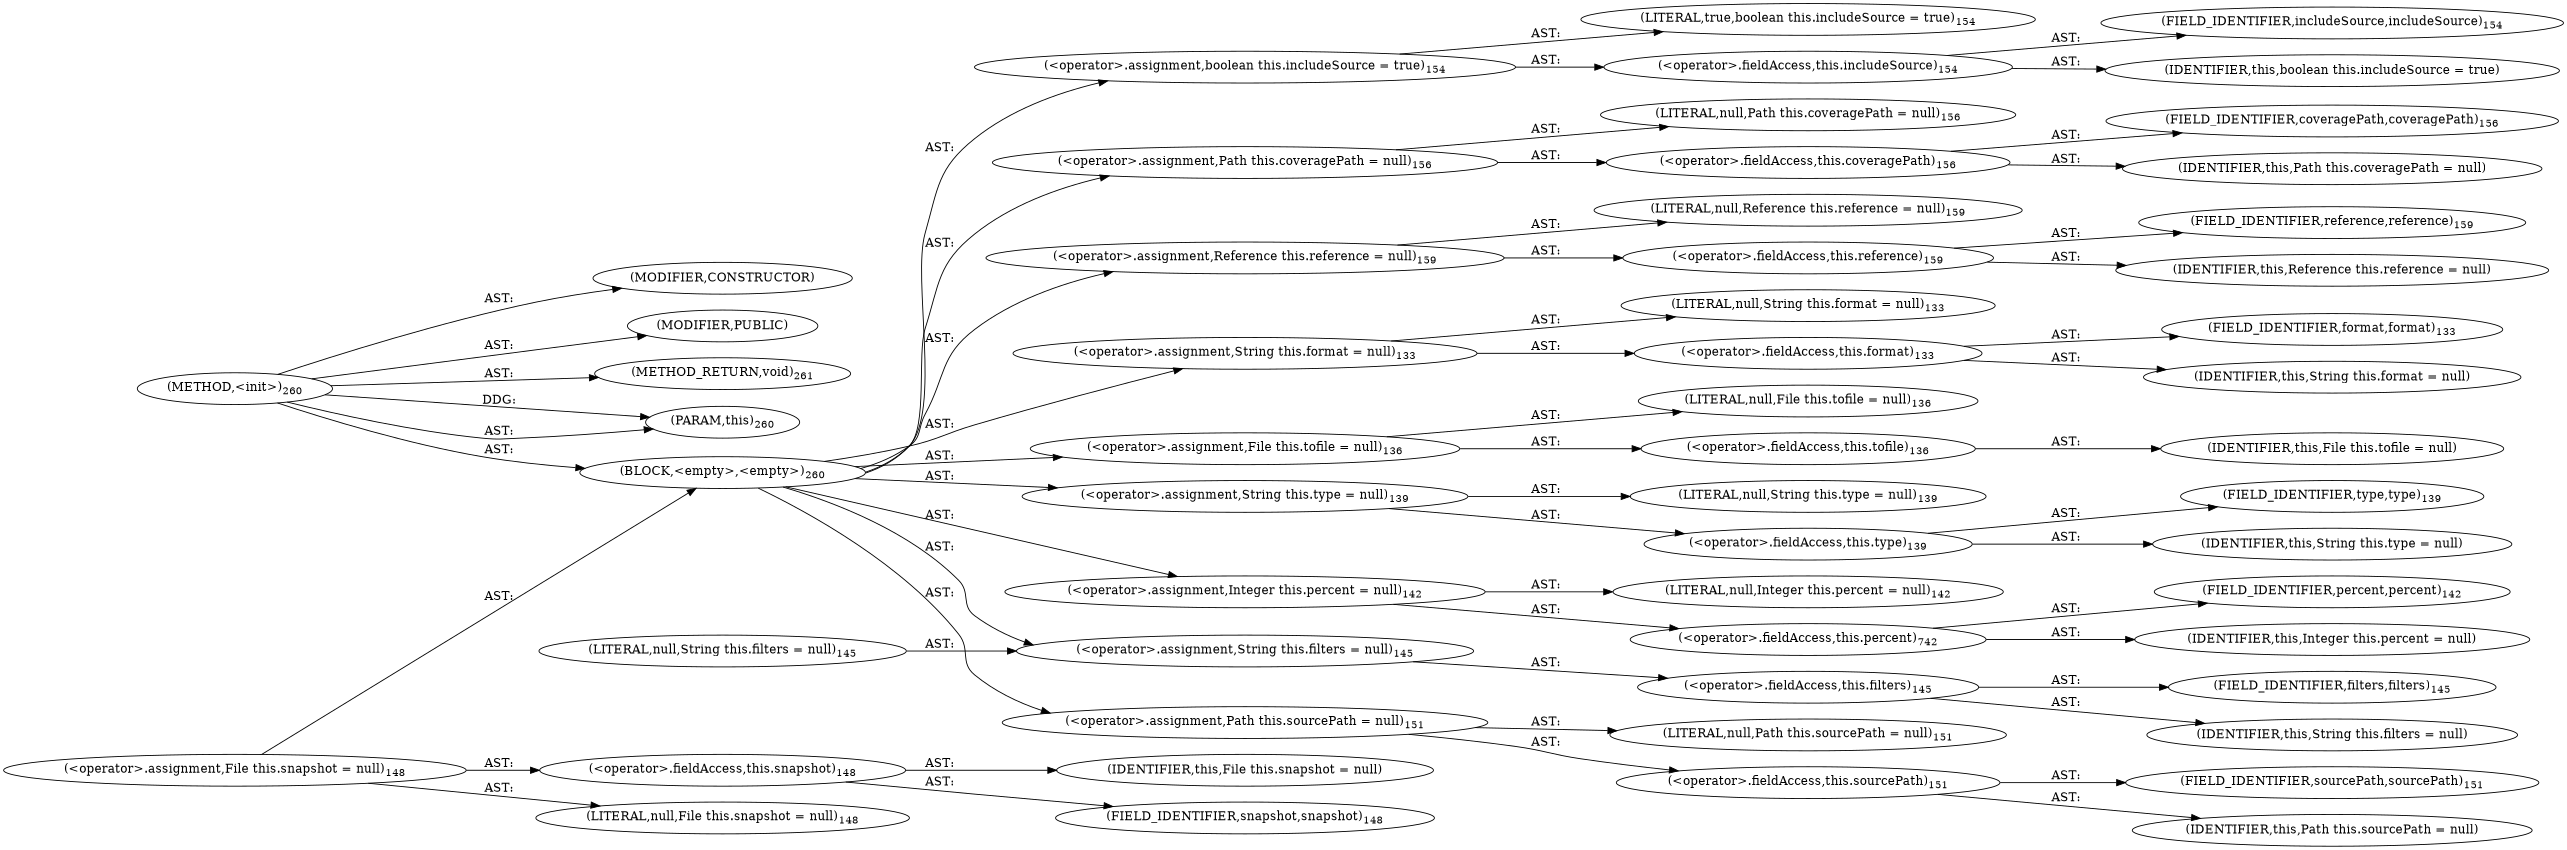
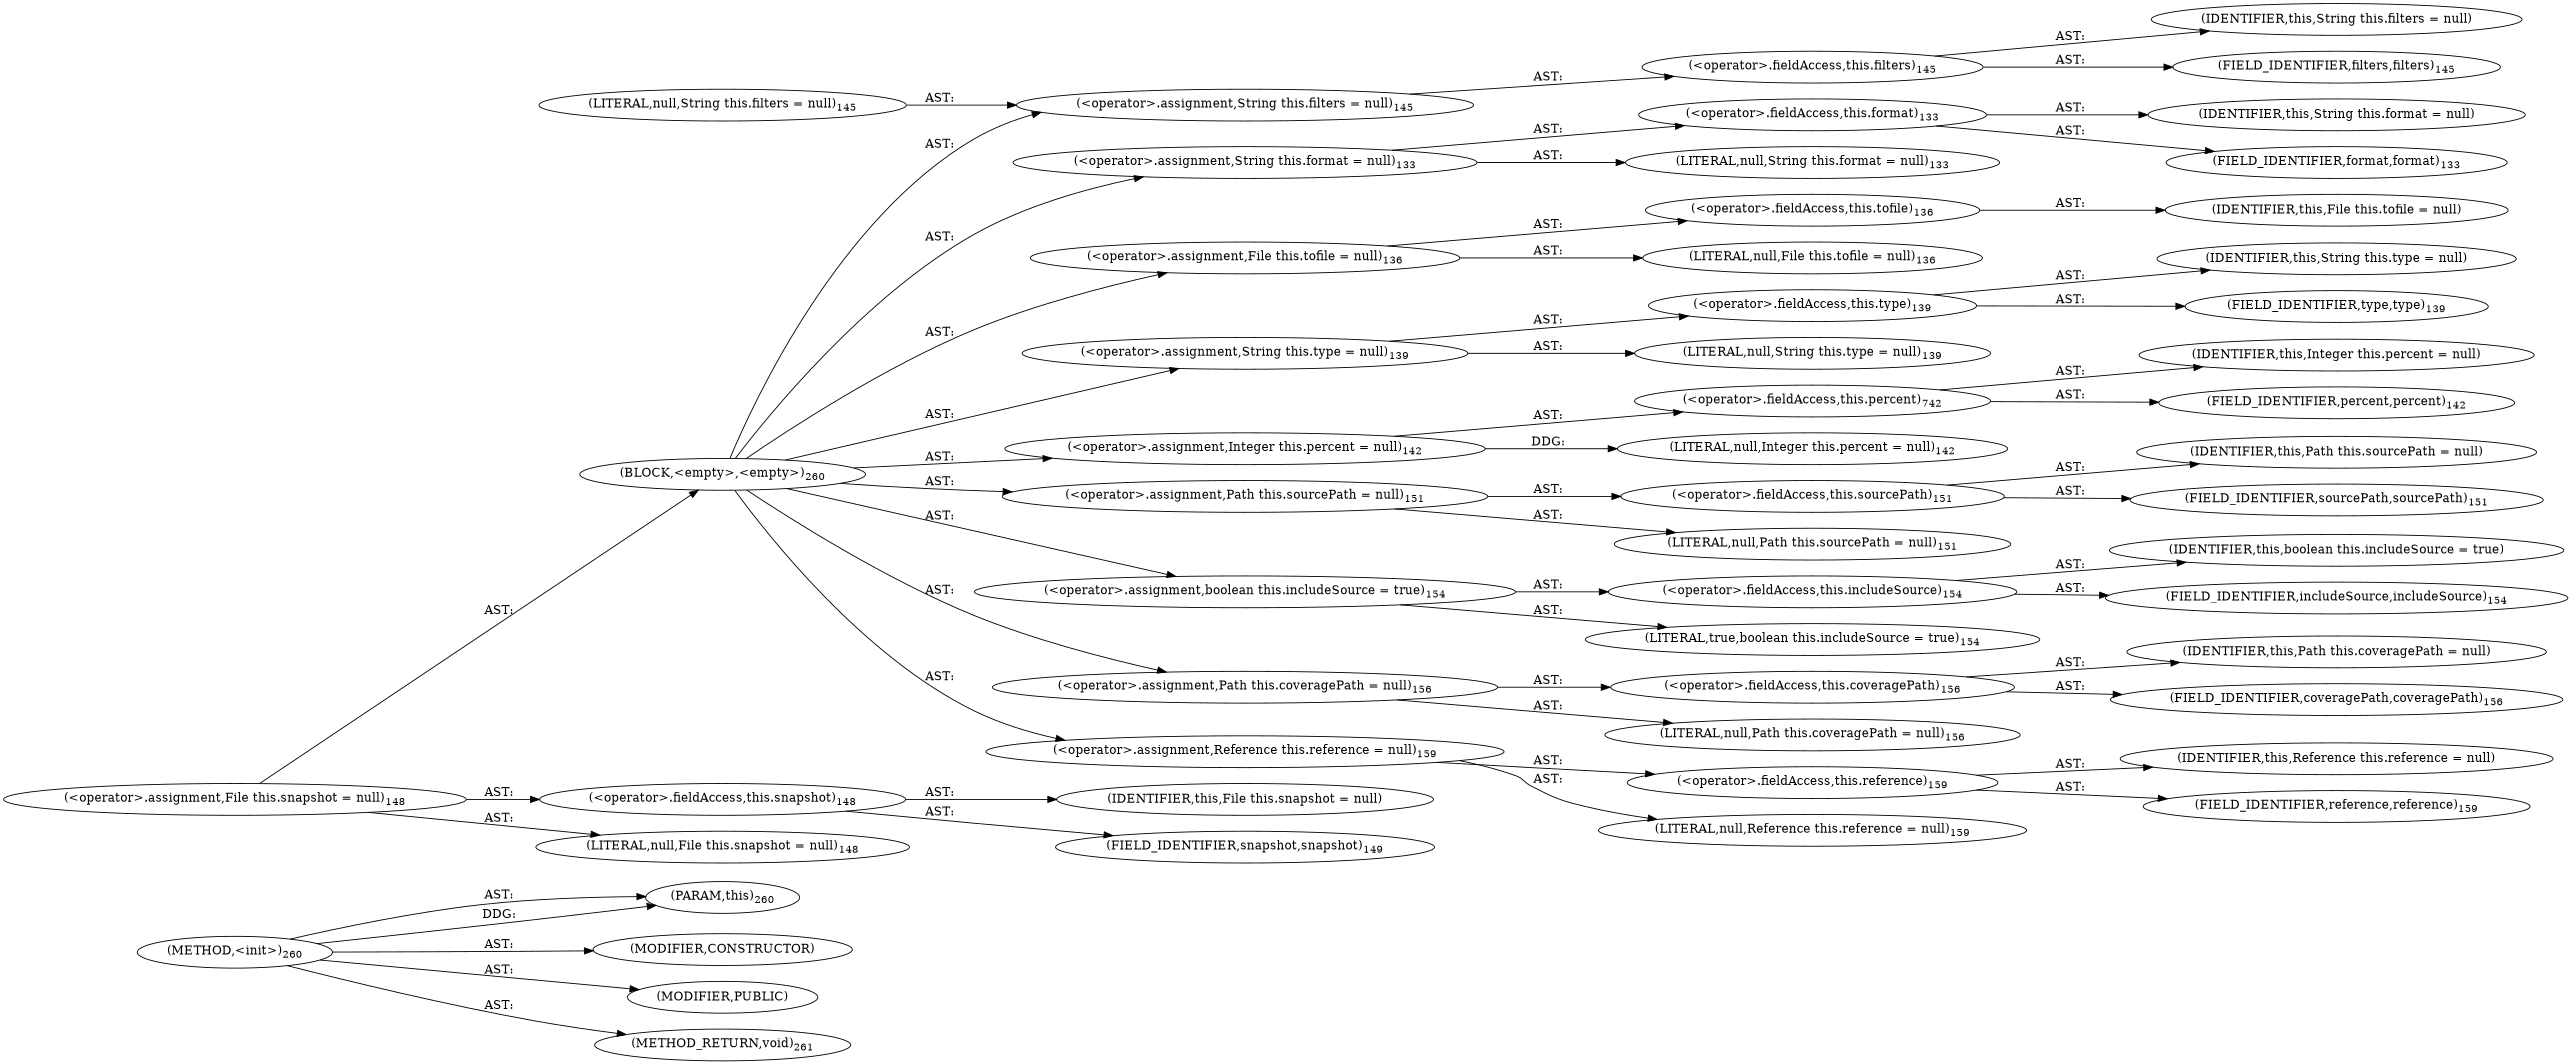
  digraph {
    rankdir=LR
    n1 [label=<(METHOD,&lt;init&gt;)<SUB>260</SUB>>]
    n2 [label=<(PARAM,this)<SUB>260</SUB>>]
    n3 [label=<(BLOCK,&lt;empty&gt;,&lt;empty&gt;)<SUB>260</SUB>>]
    n4 [label=<(MODIFIER,CONSTRUCTOR)>]
    n5 [label=<(MODIFIER,PUBLIC)>]
    n6 [label=<(METHOD_RETURN,void)<SUB>261</SUB>>]
    n7 [label=<(&lt;operator&gt;.assignment,String this.format = null)<SUB>133</SUB>>]
    n8 [label=<(&lt;operator&gt;.assignment,File this.tofile = null)<SUB>136</SUB>>]
    n9 [label=<(&lt;operator&gt;.assignment,String this.type = null)<SUB>139</SUB>>]
    n10 [label=<(&lt;operator&gt;.assignment,Integer this.percent = null)<SUB>142</SUB>>]
    n11 [label=<(&lt;operator&gt;.assignment,String this.filters = null)<SUB>145</SUB>>]
    n12 [label=<(&lt;operator&gt;.assignment,Path this.sourcePath = null)<SUB>151</SUB>>]
    n13 [label=<(&lt;operator&gt;.assignment,boolean this.includeSource = true)<SUB>154</SUB>>]
    n14 [label=<(&lt;operator&gt;.assignment,Path this.coveragePath = null)<SUB>156</SUB>>]
    n15 [label=<(&lt;operator&gt;.assignment,Reference this.reference = null)<SUB>159</SUB>>]
    n16 [label=<(&lt;operator&gt;.fieldAccess,this.format)<SUB>133</SUB>>]
    n17 [label=<(LITERAL,null,String this.format = null)<SUB>133</SUB>>]
    n18 [label=<(&lt;operator&gt;.fieldAccess,this.tofile)<SUB>136</SUB>>]
    n19 [label=<(LITERAL,null,File this.tofile = null)<SUB>136</SUB>>]
    n20 [label=<(&lt;operator&gt;.fieldAccess,this.type)<SUB>139</SUB>>]
    n21 [label=<(LITERAL,null,String this.type = null)<SUB>139</SUB>>]
    n22 [label=<(&lt;operator&gt;.fieldAccess,this.percent)<SUB>742</SUB>>]
    n23 [label=<(LITERAL,null,Integer this.percent = null)<SUB>142</SUB>>]
    n24 [label=<(&lt;operator&gt;.fieldAccess,this.filters)<SUB>145</SUB>>]
    n25 [label=<(&lt;operator&gt;.assignment,File this.snapshot = null)<SUB>148</SUB>>]
    n26 [label=<(&lt;operator&gt;.fieldAccess,this.snapshot)<SUB>148</SUB>>]
    n27 [label=<(LITERAL,null,File this.snapshot = null)<SUB>148</SUB>>]
    n28 [label=<(&lt;operator&gt;.fieldAccess,this.sourcePath)<SUB>151</SUB>>]
    n29 [label=<(LITERAL,null,Path this.sourcePath = null)<SUB>151</SUB>>]
    n30 [label=<(&lt;operator&gt;.fieldAccess,this.includeSource)<SUB>154</SUB>>]
    n31 [label=<(LITERAL,true,boolean this.includeSource = true)<SUB>154</SUB>>]
    n32 [label=<(&lt;operator&gt;.fieldAccess,this.coveragePath)<SUB>156</SUB>>]
    n33 [label=<(LITERAL,null,Path this.coveragePath = null)<SUB>156</SUB>>]
    n34 [label=<(&lt;operator&gt;.fieldAccess,this.reference)<SUB>159</SUB>>]
    n35 [label=<(LITERAL,null,Reference this.reference = null)<SUB>159</SUB>>]
    n36 [label=<(IDENTIFIER,this,String this.format = null)>]
    n37 [label=<(FIELD_IDENTIFIER,format,format)<SUB>133</SUB>>]
    n38 [label=<(IDENTIFIER,this,File this.tofile = null)>]
    n39 [label=<(IDENTIFIER,this,String this.type = null)>]
    n40 [label=<(FIELD_IDENTIFIER,type,type)<SUB>139</SUB>>]
    n41 [label=<(IDENTIFIER,this,Integer this.percent = null)>]
    n42 [label=<(FIELD_IDENTIFIER,percent,percent)<SUB>142</SUB>>]
    n43 [label=<(IDENTIFIER,this,String this.filters = null)>]
    n44 [label=<(FIELD_IDENTIFIER,filters,filters)<SUB>145</SUB>>]
    n45 [label=<(LITERAL,null,String this.filters = null)<SUB>145</SUB>>]
    n46 [label=<(IDENTIFIER,this,File this.snapshot = null)>]
-   n47 [label=<(FIELD_IDENTIFIER,snapshot,snapshot)<SUB>148</SUB>>]
+   n47 [label=<(FIELD_IDENTIFIER,snapshot,snapshot)<SUB>149</SUB>>]
    n48 [label=<(IDENTIFIER,this,Path this.sourcePath = null)>]
    n49 [label=<(FIELD_IDENTIFIER,sourcePath,sourcePath)<SUB>151</SUB>>]
    n50 [label=<(IDENTIFIER,this,boolean this.includeSource = true)>]
    n51 [label=<(FIELD_IDENTIFIER,includeSource,includeSource)<SUB>154</SUB>>]
    n52 [label=<(IDENTIFIER,this,Path this.coveragePath = null)>]
    n53 [label=<(FIELD_IDENTIFIER,coveragePath,coveragePath)<SUB>156</SUB>>]
    n54 [label=<(IDENTIFIER,this,Reference this.reference = null)>]
    n55 [label=<(FIELD_IDENTIFIER,reference,reference)<SUB>159</SUB>>]
    n1 -> n2 [label="AST: "]
    n1 -> n2 [label="DDG: "]
-   n1 -> n3 [label="AST: "]
    n1 -> n4 [label="AST: "]
    n1 -> n5 [label="AST: "]
    n1 -> n6 [label="AST: "]
    n3 -> n7 [label="AST: "]
    n3 -> n8 [label="AST: "]
    n3 -> n9 [label="AST: "]
    n3 -> n10 [label="AST: "]
    n3 -> n11 [label="AST: "]
    n3 -> n12 [label="AST: "]
    n3 -> n13 [label="AST: "]
    n3 -> n14 [label="AST: "]
    n3 -> n15 [label="AST: "]
    n7 -> n16 [label="AST: "]
    n7 -> n17 [label="AST: "]
    n8 -> n18 [label="AST: "]
    n8 -> n19 [label="AST: "]
    n9 -> n20 [label="AST: "]
    n9 -> n21 [label="AST: "]
    n10 -> n22 [label="AST: "]
-   n10 -> n23 [label="AST: "]
+   n10 -> n23 [label="DDG: "]
    n11 -> n24 [label="AST: "]
    n12 -> n28 [label="AST: "]
    n12 -> n29 [label="AST: "]
    n13 -> n30 [label="AST: "]
    n13 -> n31 [label="AST: "]
    n14 -> n32 [label="AST: "]
    n14 -> n33 [label="AST: "]
    n15 -> n34 [label="AST: "]
    n15 -> n35 [label="AST: "]
    n16 -> n36 [label="AST: "]
    n16 -> n37 [label="AST: "]
    n18 -> n38 [label="AST: "]
    n20 -> n39 [label="AST: "]
    n20 -> n40 [label="AST: "]
    n22 -> n41 [label="AST: "]
    n22 -> n42 [label="AST: "]
    n24 -> n43 [label="AST: "]
    n24 -> n44 [label="AST: "]
    n25 -> n3 [label="AST: "]
    n25 -> n26 [label="AST: "]
    n25 -> n27 [label="AST: "]
    n26 -> n46 [label="AST: "]
    n26 -> n47 [label="AST: "]
    n28 -> n48 [label="AST: "]
    n28 -> n49 [label="AST: "]
    n30 -> n50 [label="AST: "]
    n30 -> n51 [label="AST: "]
    n32 -> n52 [label="AST: "]
    n32 -> n53 [label="AST: "]
    n34 -> n54 [label="AST: "]
    n34 -> n55 [label="AST: "]
    n45 -> n11 [label="AST: "]
  }
